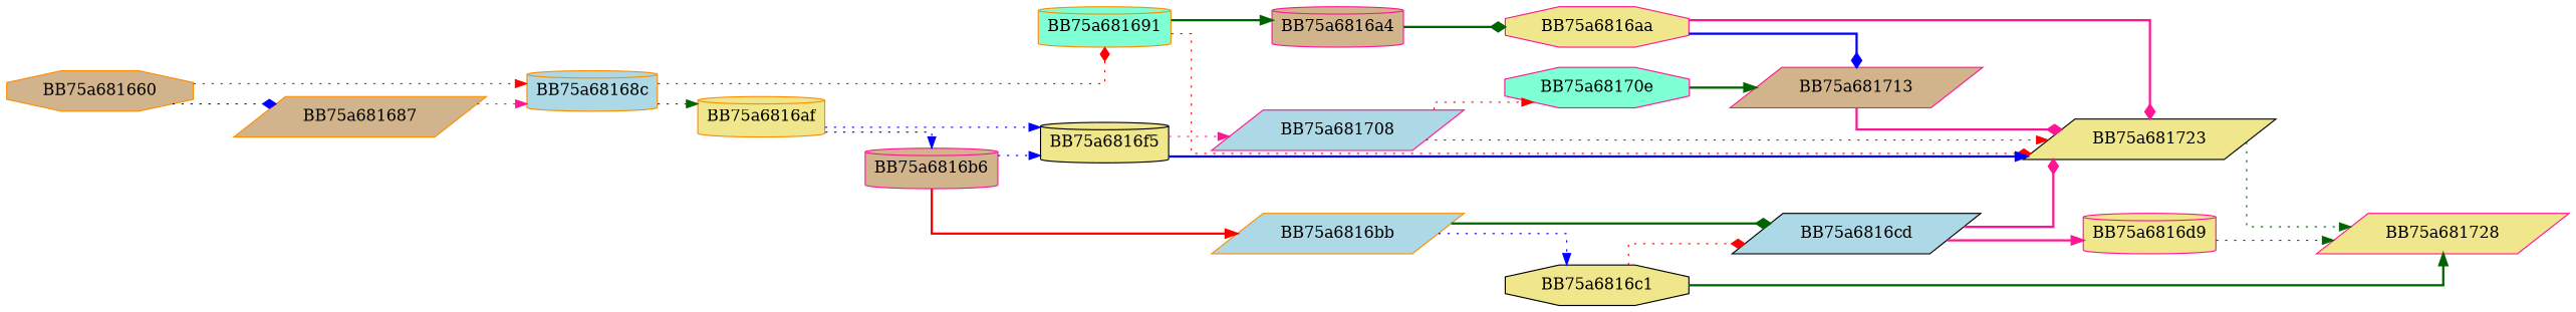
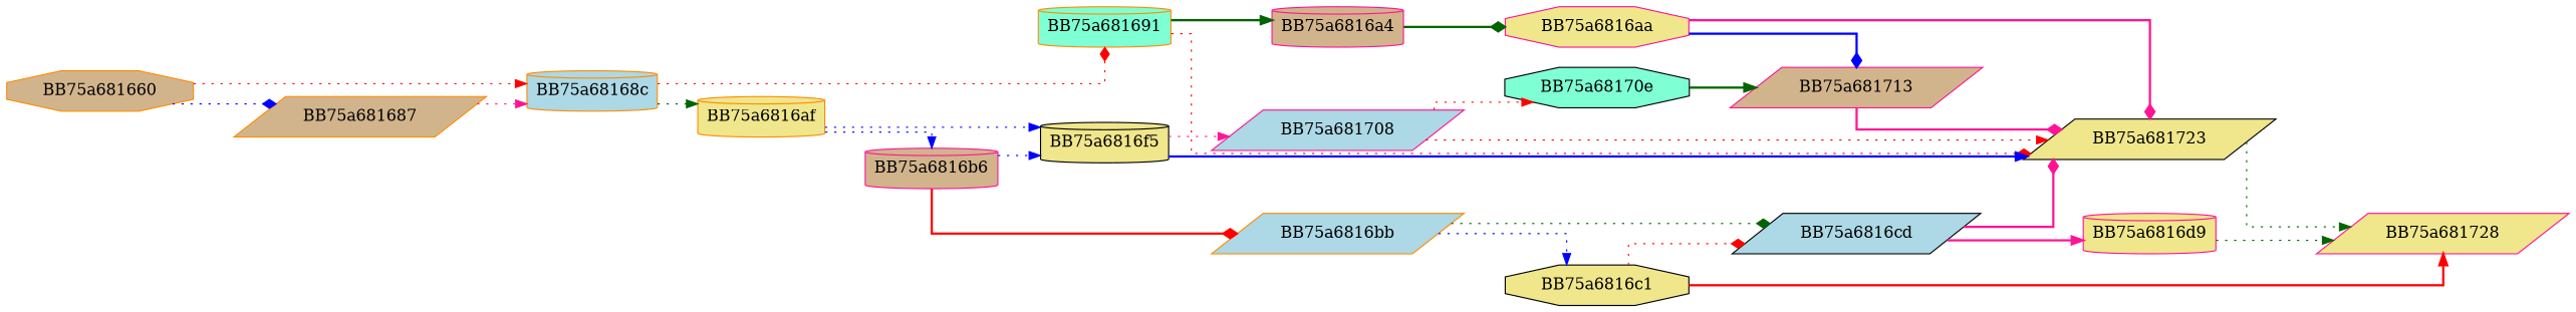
  digraph {
    rankdir=LR
    splines=ortho
    node [color=deeppink fillcolor=khaki shape=cylinder style=filled]
    edge [arrowhead=normal color=red style=dotted]
    BB75a681660 [color=darkorange fillcolor=tan shape=octagon]
    BB75a68168c [color=darkorange fillcolor=lightblue]
    BB75a681687 [color=darkorange fillcolor=tan shape=parallelogram]
    BB75a6816af [color=darkorange]
    BB75a681691 [color=darkorange fillcolor=aquamarine]
    BB75a6816f5 [color=black]
    BB75a6816b6 [fillcolor=tan]
    BB75a681723 [color=black shape=parallelogram]
    BB75a6816a4 [fillcolor=tan]
    BB75a681708 [fillcolor=lightblue shape=parallelogram]
    BB75a6816bb [color=darkorange fillcolor=lightblue shape=parallelogram]
    BB75a681728 [shape=parallelogram]
    BB75a6816aa [shape=octagon]
    BB75a681713 [fillcolor=tan shape=parallelogram]
-   BB75a68170e [fillcolor=aquamarine shape=octagon]
+   BB75a68170e [color=black fillcolor=aquamarine shape=octagon]
    BB75a6816cd [color=black fillcolor=lightblue shape=parallelogram]
    BB75a6816c1 [color=black shape=octagon]
    BB75a6816d9
    BB75a681660 -> BB75a68168c
    BB75a681660 -> BB75a681687 [arrowhead=diamond color=blue]
    BB75a68168c -> BB75a6816af [color=darkgreen]
    BB75a68168c -> BB75a681691 [arrowhead=diamond]
    BB75a681687 -> BB75a68168c [color=deeppink]
    BB75a6816af -> BB75a6816f5 [color=blue]
    BB75a6816af -> BB75a6816b6 [color=blue]
    BB75a681691 -> BB75a681723 [arrowhead=diamond]
    BB75a681691 -> BB75a6816a4 [color=darkgreen style=bold]
    BB75a6816f5 -> BB75a681723 [color=blue style=bold]
    BB75a6816f5 -> BB75a681708 [color=deeppink]
    BB75a6816b6 -> BB75a6816f5 [color=blue]
-   BB75a6816b6 -> BB75a6816bb [style=bold]
+   BB75a6816b6 -> BB75a6816bb [arrowhead=diamond style=bold]
    BB75a681723 -> BB75a681728 [color=darkgreen]
    BB75a6816a4 -> BB75a6816aa [arrowhead=diamond color=darkgreen style=bold]
    BB75a681708 -> BB75a681723
    BB75a681708 -> BB75a68170e
-   BB75a6816bb -> BB75a6816cd [arrowhead=diamond color=darkgreen style=bold]
+   BB75a6816bb -> BB75a6816cd [arrowhead=diamond color=darkgreen]
    BB75a6816bb -> BB75a6816c1 [color=blue]
    BB75a6816aa -> BB75a681723 [arrowhead=diamond color=deeppink style=bold]
    BB75a6816aa -> BB75a681713 [arrowhead=diamond color=blue style=bold]
    BB75a681713 -> BB75a681723 [arrowhead=diamond color=deeppink style=bold]
    BB75a68170e -> BB75a681713 [color=darkgreen style=bold]
    BB75a6816cd -> BB75a681723 [arrowhead=diamond color=deeppink style=bold]
    BB75a6816cd -> BB75a6816d9 [color=deeppink style=bold]
-   BB75a6816c1 -> BB75a681728 [color=darkgreen style=bold]
+   BB75a6816c1 -> BB75a681728 [style=bold]
    BB75a6816c1 -> BB75a6816cd [arrowhead=diamond]
    BB75a6816d9 -> BB75a681728 [color=darkgreen]
  }
